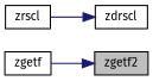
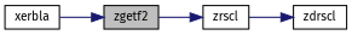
  digraph {
    fontname="Fira Sans"
    rankdir=LR
    node [color=black fillcolor=white fontname="Fira Sans" fontsize=10 shape=record style=filled]
    edge [color=midnightblue fontname="Fira Sans" fontsize=10 labelfontname=Helvetica labelfontsize=10 style=solid]
    n1 [fillcolor=grey75 fontcolor=black height=0.2 label=zgetf2 width=0.4]
    n2 [height=0.2 label=zrscl width=0.4]
-   n3 [height=0.2 label=zgetf width=0.4]
+   n3 [height=0.2 label=xerbla width=0.4]
    n4 [height=0.2 label=zdrscl width=0.4]
+   n1 -> n2
    n2 -> n4
    n3 -> n1
  }
